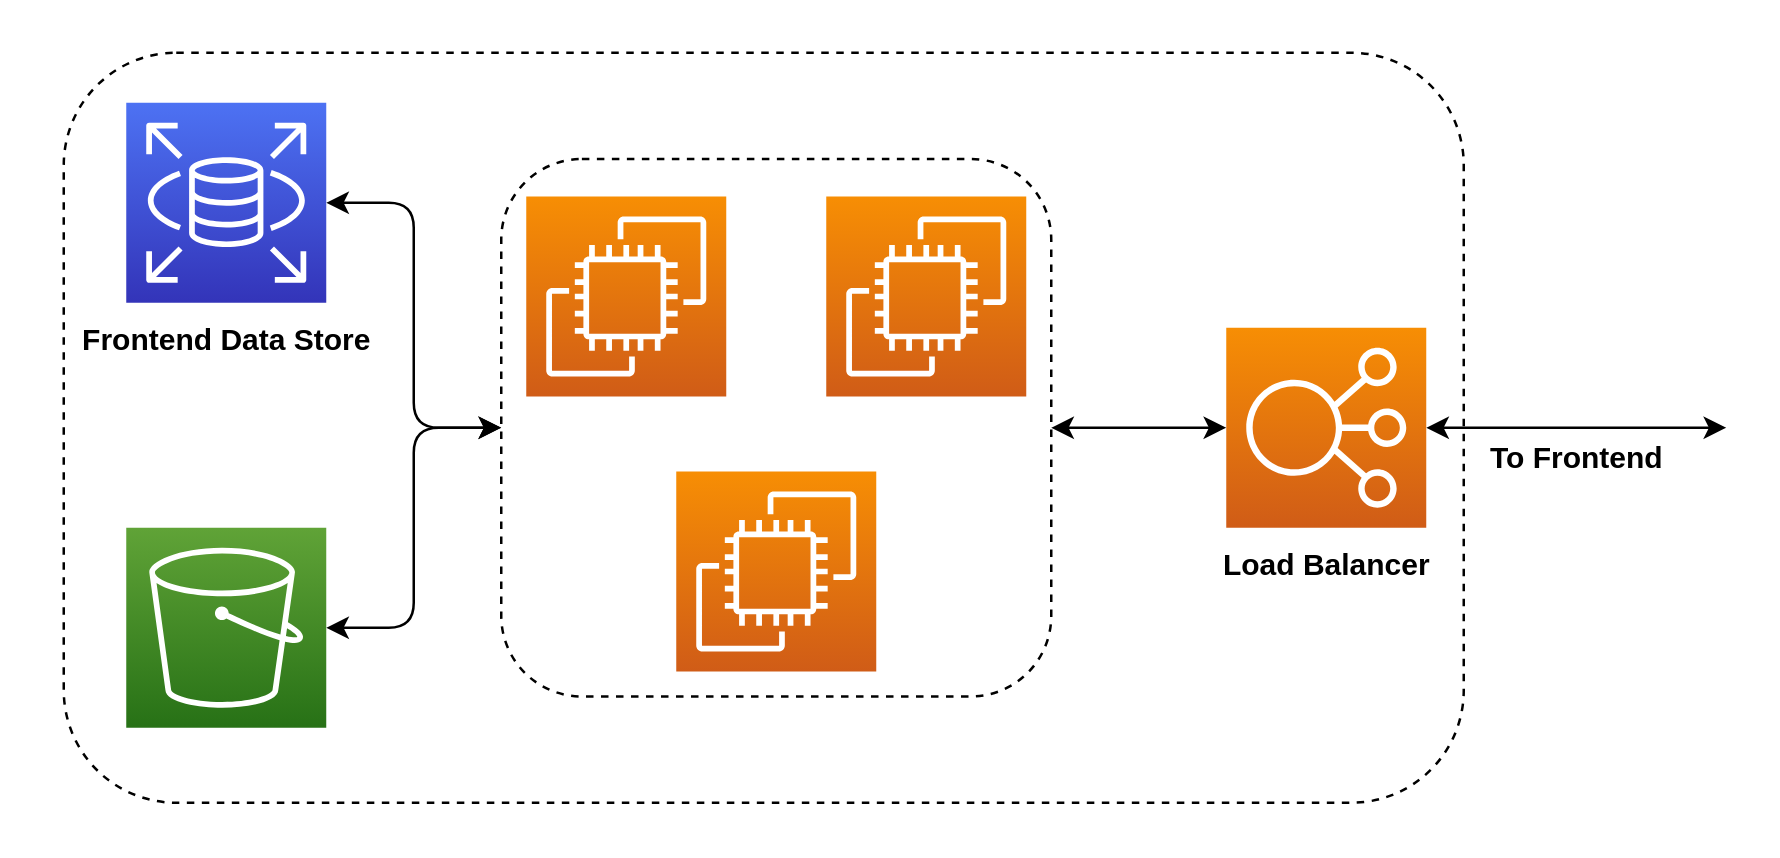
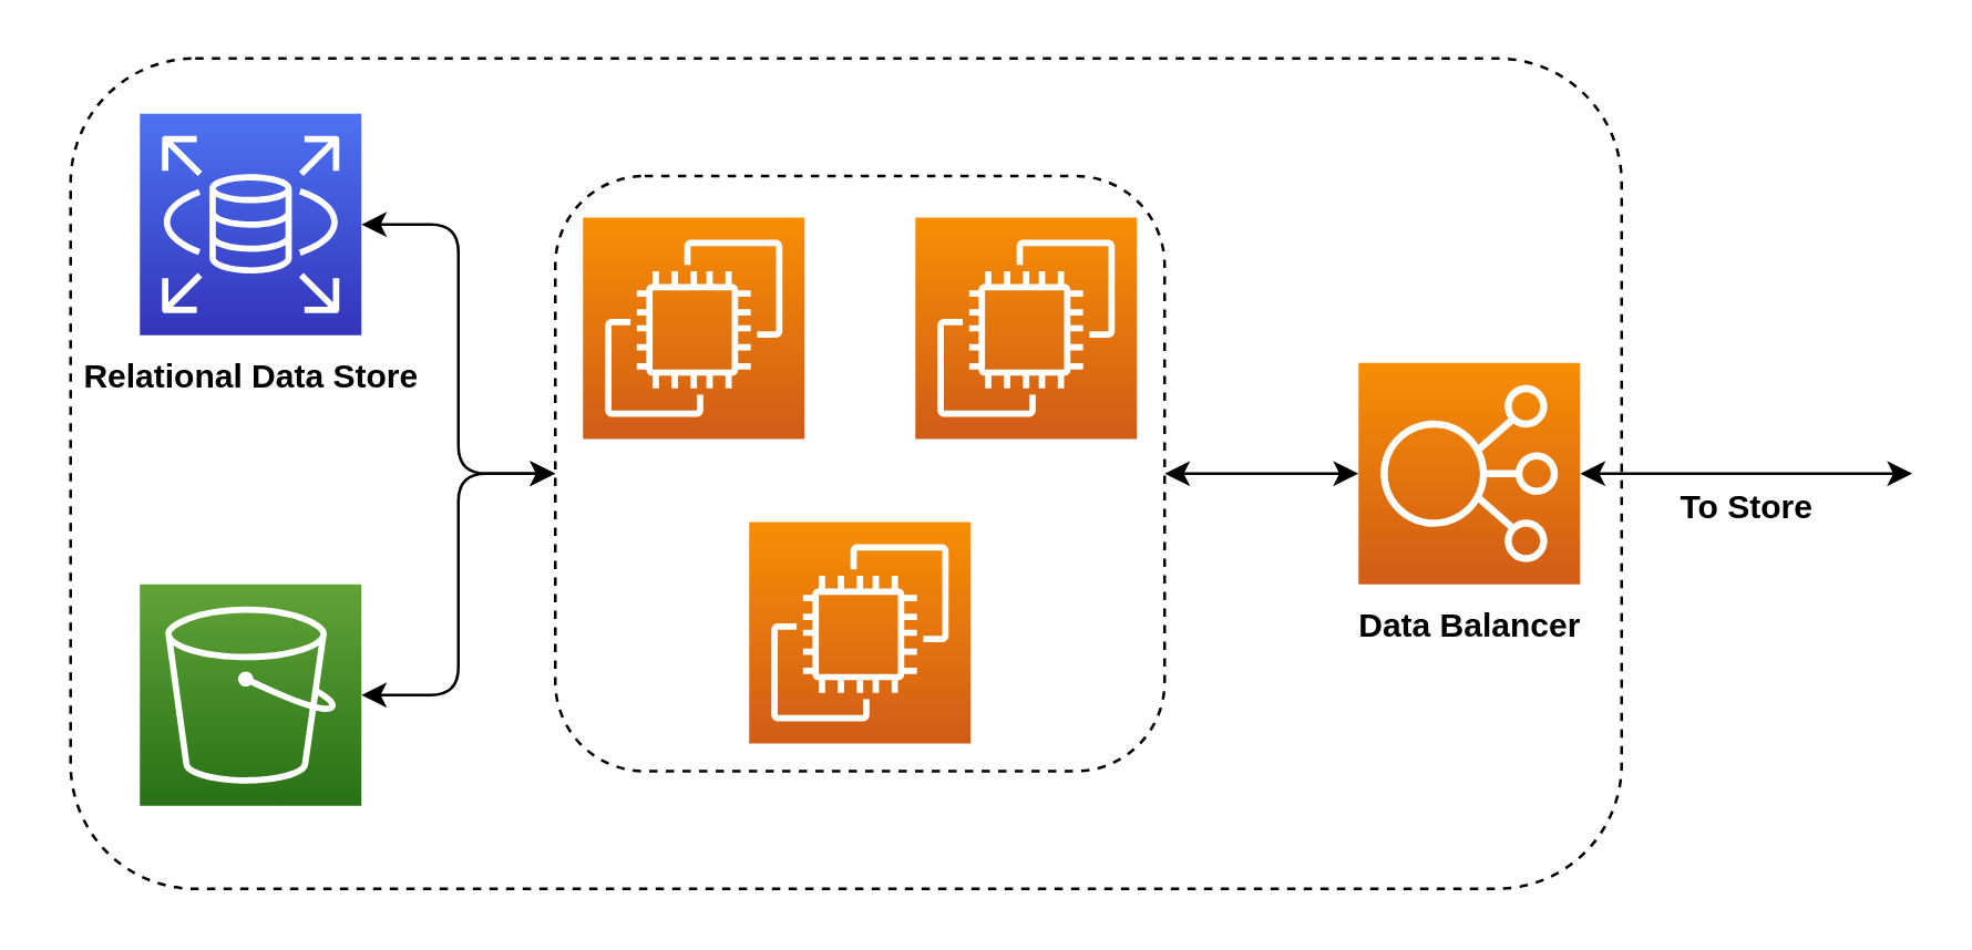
  <mxCell id="0" />
  <mxCell id="1" parent="0" />
  <mxCell id="2" style="edgeStyle=orthogonalEdgeStyle;orthogonalLoop=1;jettySize=auto;html=1;exitX=1;exitY=0.5;exitDx=0;exitDy=0;exitPerimeter=0;startArrow=classic;startFill=1;rounded=1;" parent="1" source="3" target="14" edge="1"><mxGeometry relative="1" as="geometry" /></mxCell>
  <mxCell id="3" value="" style="sketch=0;points=[[0,0,0],[0.25,0,0],[0.5,0,0],[0.75,0,0],[1,0,0],[0,1,0],[0.25,1,0],[0.5,1,0],[0.75,1,0],[1,1,0],[0,0.25,0],[0,0.5,0],[0,0.75,0],[1,0.25,0],[1,0.5,0],[1,0.75,0]];outlineConnect=0;fontColor=#232F3E;gradientColor=#4D72F3;gradientDirection=north;fillColor=#3334B9;strokeColor=#ffffff;dashed=0;verticalLabelPosition=bottom;verticalAlign=top;align=center;html=1;fontSize=12;fontStyle=0;aspect=fixed;shape=mxgraph.aws4.resourceIcon;resIcon=mxgraph.aws4.rds;" parent="1" vertex="1"><mxGeometry x="50" y="40.5" width="80" height="80" as="geometry" /></mxCell>
  <mxCell id="4" style="edgeStyle=orthogonalEdgeStyle;orthogonalLoop=1;jettySize=auto;html=1;startArrow=classic;startFill=1;strokeColor=default;rounded=1;" parent="1" source="5" target="14" edge="1"><mxGeometry relative="1" as="geometry" /></mxCell>
  <mxCell id="5" value="" style="sketch=0;points=[[0,0,0],[0.25,0,0],[0.5,0,0],[0.75,0,0],[1,0,0],[0,1,0],[0.25,1,0],[0.5,1,0],[0.75,1,0],[1,1,0],[0,0.25,0],[0,0.5,0],[0,0.75,0],[1,0.25,0],[1,0.5,0],[1,0.75,0]];outlineConnect=0;fontColor=#232F3E;gradientColor=#60A337;gradientDirection=north;fillColor=#277116;strokeColor=#ffffff;dashed=0;verticalLabelPosition=bottom;verticalAlign=top;align=center;html=1;fontSize=12;fontStyle=0;aspect=fixed;shape=mxgraph.aws4.resourceIcon;resIcon=mxgraph.aws4.s3;" parent="1" vertex="1"><mxGeometry x="50" y="210.5" width="80" height="80" as="geometry" /></mxCell>
  <mxCell id="6" style="edgeStyle=orthogonalEdgeStyle;rounded=0;orthogonalLoop=1;jettySize=auto;html=1;startArrow=classic;startFill=1;" edge="1" parent="1" source="7"><mxGeometry relative="1" as="geometry"><mxPoint x="690" y="170.5" as="targetPoint" /></mxGeometry></mxCell>
  <mxCell id="7" value="" style="sketch=0;points=[[0,0,0],[0.25,0,0],[0.5,0,0],[0.75,0,0],[1,0,0],[0,1,0],[0.25,1,0],[0.5,1,0],[0.75,1,0],[1,1,0],[0,0.25,0],[0,0.5,0],[0,0.75,0],[1,0.25,0],[1,0.5,0],[1,0.75,0]];outlineConnect=0;fontColor=#232F3E;gradientColor=#F78E04;gradientDirection=north;fillColor=#D05C17;strokeColor=#ffffff;dashed=0;verticalLabelPosition=bottom;verticalAlign=top;align=center;html=1;fontSize=12;fontStyle=0;aspect=fixed;shape=mxgraph.aws4.resourceIcon;resIcon=mxgraph.aws4.elastic_load_balancing;" parent="1" vertex="1"><mxGeometry x="490" y="130.5" width="80" height="80" as="geometry" /></mxCell>
- <mxCell id="8" value="&lt;b&gt;Frontend Data Store&lt;/b&gt;" style="text;html=1;align=center;verticalAlign=middle;resizable=0;points=[];autosize=1;strokeColor=none;fillColor=none;" parent="1" vertex="1"><mxGeometry x="20" y="120.5" width="140" height="30" as="geometry" /></mxCell>
- <mxCell id="9" value="&lt;b&gt;Load Balancer&lt;br&gt;&lt;/b&gt;" style="text;html=1;align=center;verticalAlign=middle;resizable=0;points=[];autosize=1;strokeColor=none;fillColor=none;" parent="1" vertex="1"><mxGeometry x="475" y="210.5" width="110" height="30" as="geometry" /></mxCell>
+ <mxCell id="8" value="&lt;b&gt;Relational Data Store&lt;/b&gt;" style="text;html=1;align=center;verticalAlign=middle;resizable=0;points=[];autosize=1;strokeColor=none;fillColor=none;" parent="1" vertex="1"><mxGeometry x="20" y="120.5" width="140" height="30" as="geometry" /></mxCell>
+ <mxCell id="9" value="&lt;b&gt;Data Balancer&lt;br&gt;&lt;/b&gt;" style="text;html=1;align=center;verticalAlign=middle;resizable=0;points=[];autosize=1;strokeColor=none;fillColor=none;" parent="1" vertex="1"><mxGeometry x="475" y="210.5" width="110" height="30" as="geometry" /></mxCell>
  <mxCell id="10" value="" style="sketch=0;points=[[0,0,0],[0.25,0,0],[0.5,0,0],[0.75,0,0],[1,0,0],[0,1,0],[0.25,1,0],[0.5,1,0],[0.75,1,0],[1,1,0],[0,0.25,0],[0,0.5,0],[0,0.75,0],[1,0.25,0],[1,0.5,0],[1,0.75,0]];outlineConnect=0;fontColor=#232F3E;gradientColor=#F78E04;gradientDirection=north;fillColor=#D05C17;strokeColor=#ffffff;dashed=0;verticalLabelPosition=bottom;verticalAlign=top;align=center;html=1;fontSize=12;fontStyle=0;aspect=fixed;shape=mxgraph.aws4.resourceIcon;resIcon=mxgraph.aws4.ec2;" parent="1" vertex="1"><mxGeometry x="210" y="78" width="80" height="80" as="geometry" /></mxCell>
  <mxCell id="11" value="" style="sketch=0;points=[[0,0,0],[0.25,0,0],[0.5,0,0],[0.75,0,0],[1,0,0],[0,1,0],[0.25,1,0],[0.5,1,0],[0.75,1,0],[1,1,0],[0,0.25,0],[0,0.5,0],[0,0.75,0],[1,0.25,0],[1,0.5,0],[1,0.75,0]];outlineConnect=0;fontColor=#232F3E;gradientColor=#F78E04;gradientDirection=north;fillColor=#D05C17;strokeColor=#ffffff;dashed=0;verticalLabelPosition=bottom;verticalAlign=top;align=center;html=1;fontSize=12;fontStyle=0;aspect=fixed;shape=mxgraph.aws4.resourceIcon;resIcon=mxgraph.aws4.ec2;" parent="1" vertex="1"><mxGeometry x="330" y="78" width="80" height="80" as="geometry" /></mxCell>
  <mxCell id="12" value="" style="sketch=0;points=[[0,0,0],[0.25,0,0],[0.5,0,0],[0.75,0,0],[1,0,0],[0,1,0],[0.25,1,0],[0.5,1,0],[0.75,1,0],[1,1,0],[0,0.25,0],[0,0.5,0],[0,0.75,0],[1,0.25,0],[1,0.5,0],[1,0.75,0]];outlineConnect=0;fontColor=#232F3E;gradientColor=#F78E04;gradientDirection=north;fillColor=#D05C17;strokeColor=#ffffff;dashed=0;verticalLabelPosition=bottom;verticalAlign=top;align=center;html=1;fontSize=12;fontStyle=0;aspect=fixed;shape=mxgraph.aws4.resourceIcon;resIcon=mxgraph.aws4.ec2;" parent="1" vertex="1"><mxGeometry x="270" y="188" width="80" height="80" as="geometry" /></mxCell>
  <mxCell id="13" style="edgeStyle=orthogonalEdgeStyle;rounded=0;orthogonalLoop=1;jettySize=auto;html=1;startArrow=classic;startFill=1;" parent="1" source="14" target="7" edge="1"><mxGeometry relative="1" as="geometry" /></mxCell>
  <mxCell id="14" value="" style="rounded=1;whiteSpace=wrap;html=1;fillColor=none;dashed=1;" parent="1" vertex="1"><mxGeometry x="200" y="63" width="220" height="215" as="geometry" /></mxCell>
  <mxCell id="15" value="" style="rounded=1;whiteSpace=wrap;html=1;fillColor=none;dashed=1;" parent="1" vertex="1"><mxGeometry x="25" y="20.5" width="560" height="300" as="geometry" /></mxCell>
- <mxCell id="16" value="&lt;b&gt;To Frontend&lt;/b&gt;" style="text;html=1;align=center;verticalAlign=middle;resizable=0;points=[];autosize=1;strokeColor=none;fillColor=none;" vertex="1" parent="1"><mxGeometry x="585" y="168" width="90" height="30" as="geometry" /></mxCell>
+ <mxCell id="16" value="&lt;b&gt;To Store&lt;/b&gt;" style="text;html=1;align=center;verticalAlign=middle;resizable=0;points=[];autosize=1;strokeColor=none;fillColor=none;" vertex="1" parent="1"><mxGeometry x="585" y="168" width="90" height="30" as="geometry" /></mxCell>
